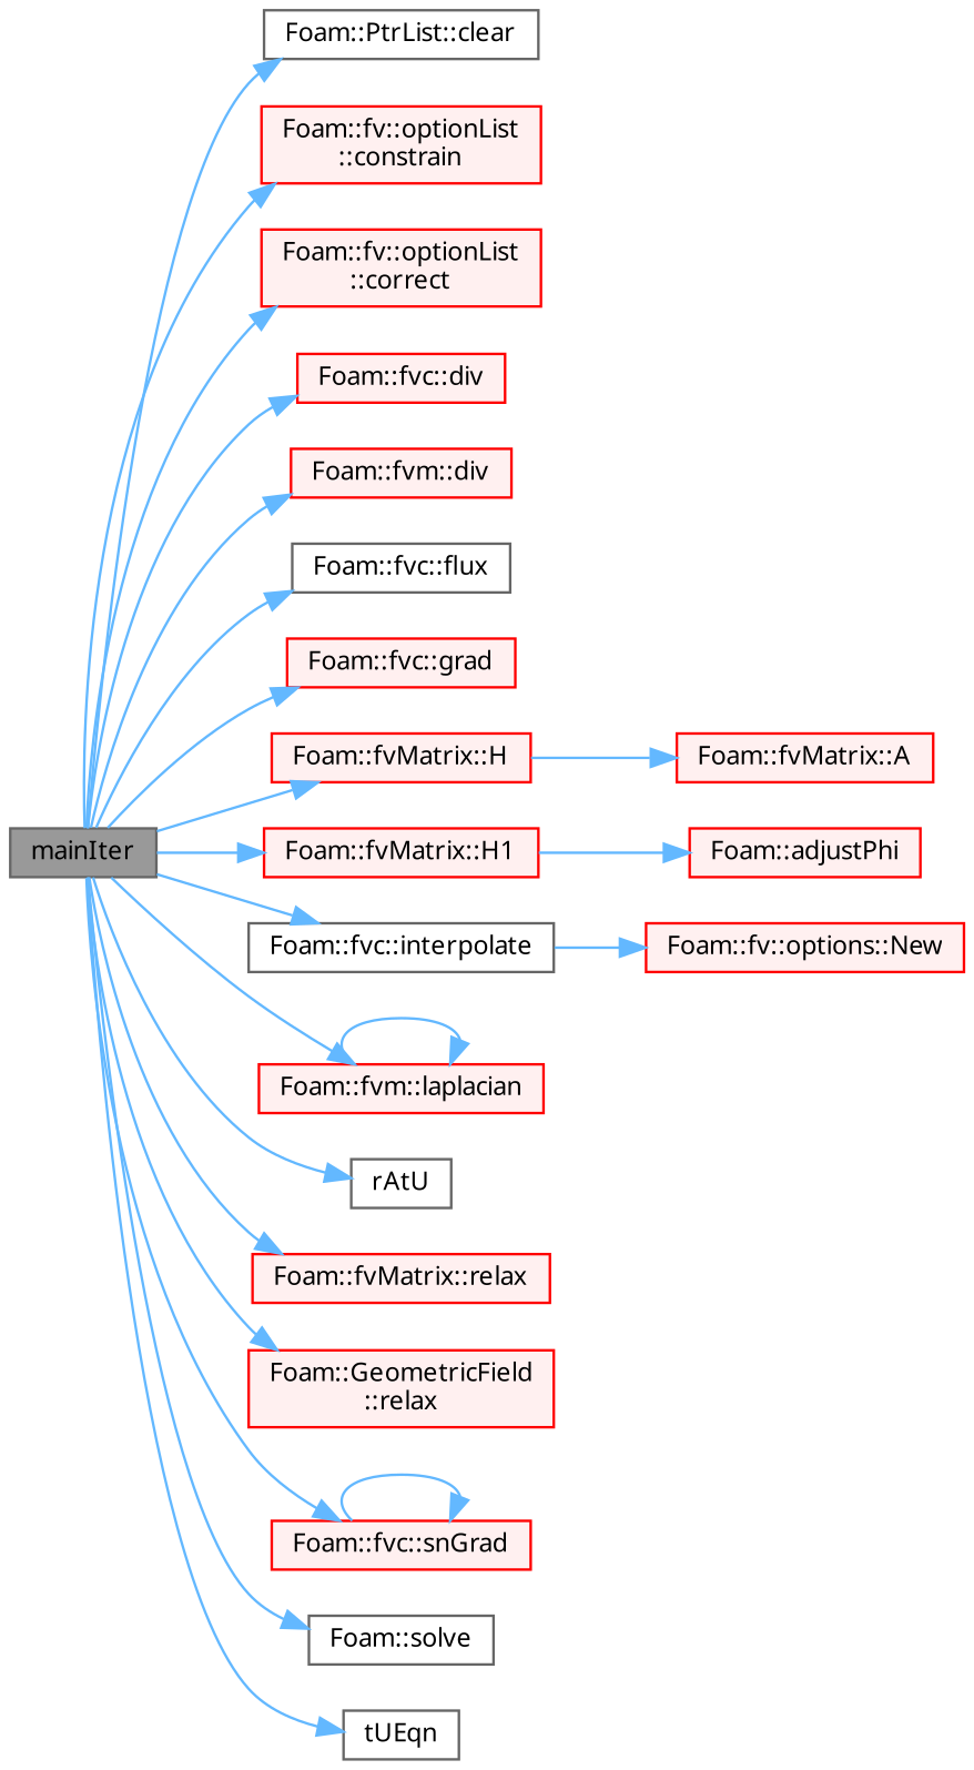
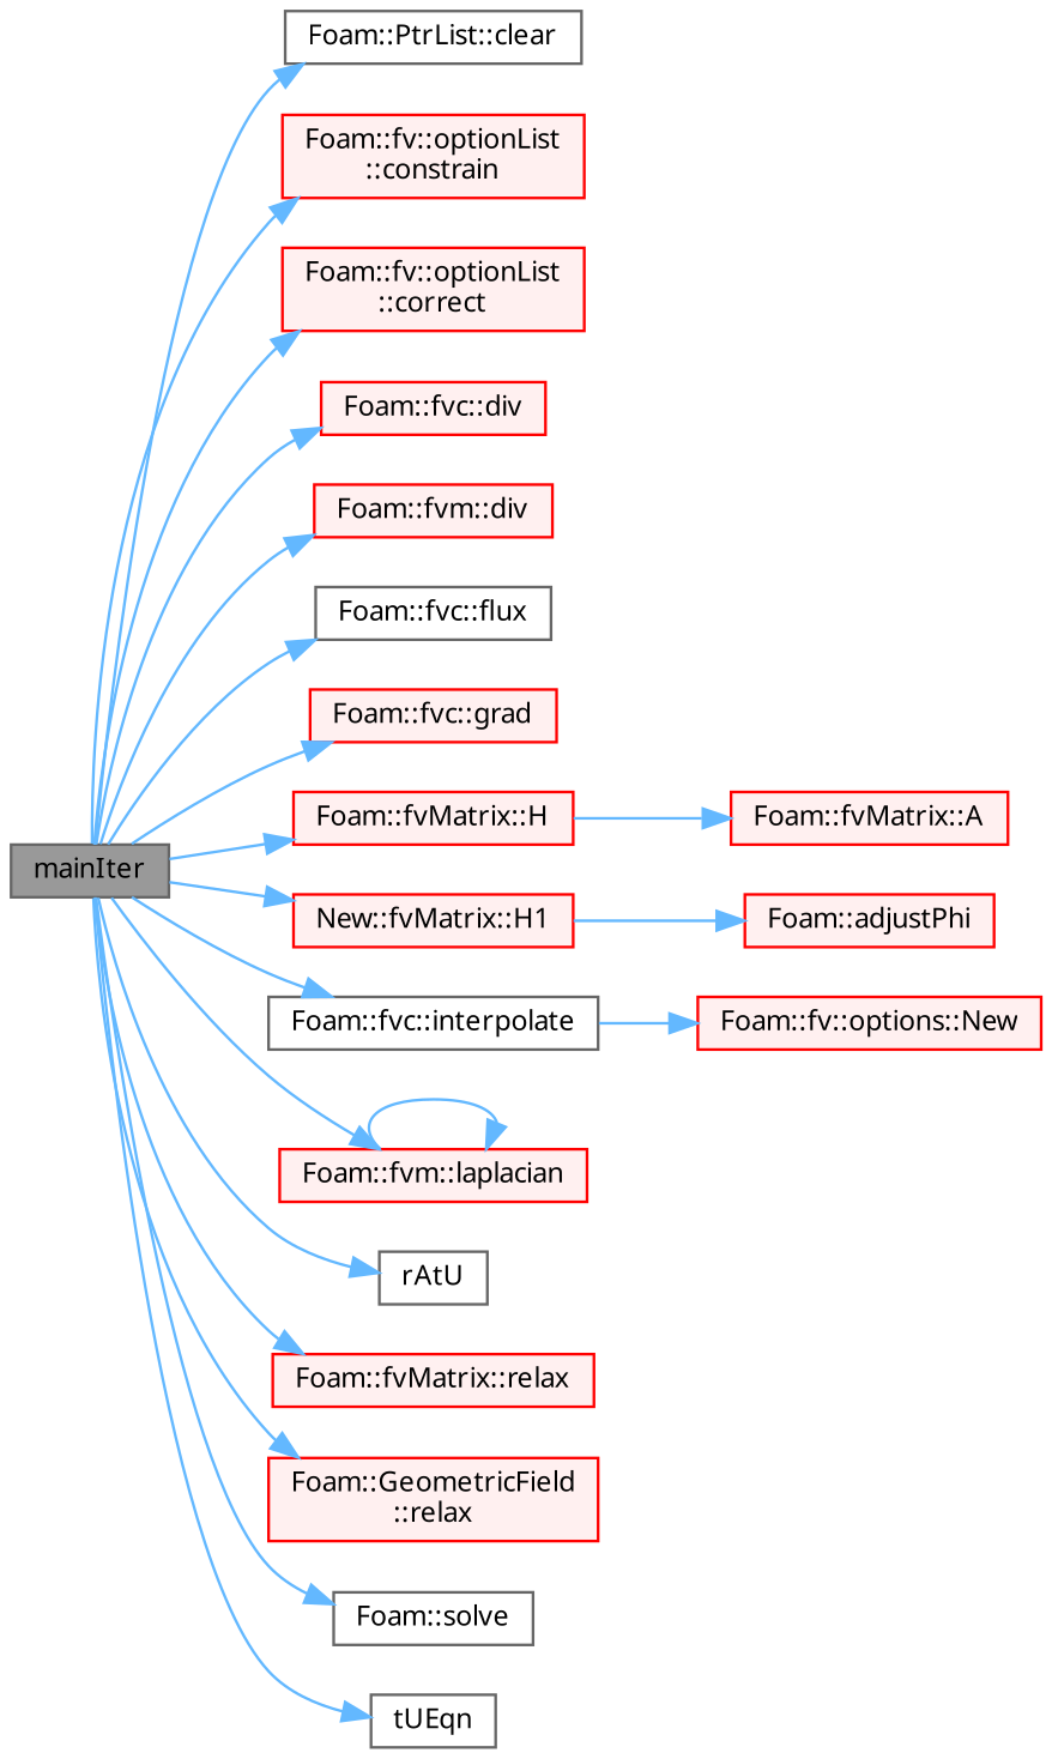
  digraph {
    fontname="Noto Sans"
    rankdir=LR
    node [color=red fillcolor="#FFF0F0" fontname="Noto Sans" fontsize=10 shape=box style=filled]
    edge [color=steelblue1 fontname="Noto Sans" fontsize=10 labelfontname=Helvetica labelfontsize=10 style=solid]
    n1 [color=gray40 fillcolor=grey60 fontcolor=black height=0.2 label=mainIter width=0.4]
    n2 [color=grey40 fillcolor=white height=0.2 label="Foam::PtrList::clear" width=0.4]
    n3 [height=0.2 label="Foam::fv::optionList\l::constrain" width=0.4]
    n4 [height=0.2 label="Foam::fv::optionList\l::correct" width=0.4]
    n5 [height=0.2 label="Foam::fvc::div" width=0.4]
    n6 [height=0.2 label="Foam::fvm::div" width=0.4]
    n7 [color=grey40 fillcolor=white height=0.2 label="Foam::fvc::flux" width=0.4]
    n8 [height=0.2 label="Foam::fvc::grad" width=0.4]
    n9 [height=0.2 label="Foam::fvMatrix::H" width=0.4]
-   n10 [height=0.2 label="Foam::fvMatrix::H1" width=0.4]
+   n10 [height=0.2 label="New::fvMatrix::H1" width=0.4]
    n11 [color=grey40 fillcolor=white height=0.2 label="Foam::fvc::interpolate" width=0.4]
    n12 [height=0.2 label="Foam::fvm::laplacian" width=0.4]
    n13 [color=grey40 fillcolor=white height=0.2 label=rAtU width=0.4]
    n14 [height=0.2 label="Foam::fvMatrix::relax" width=0.4]
    n15 [height=0.2 label="Foam::GeometricField\l::relax" width=0.4]
-   n16 [height=0.2 label="Foam::fvc::snGrad" width=0.4]
    n17 [color=grey40 fillcolor=white height=0.2 label="Foam::solve" width=0.4]
    n18 [color=grey40 fillcolor=white height=0.2 label=tUEqn width=0.4]
    n19 [height=0.2 label="Foam::fvMatrix::A" width=0.4]
    n20 [height=0.2 label="Foam::adjustPhi" width=0.4]
    n21 [height=0.2 label="Foam::fv::options::New" width=0.4]
    n1 -> n2
    n1 -> n3
    n1 -> n4
    n1 -> n5
    n1 -> n6
    n1 -> n7
    n1 -> n8
    n1 -> n9
    n1 -> n10
    n1 -> n11
    n1 -> n12
    n1 -> n13
    n1 -> n14
    n1 -> n15
-   n1 -> n16
    n1 -> n17
    n1 -> n18
    n9 -> n19
    n10 -> n20
    n11 -> n21
    n12 -> n12
-   n16 -> n16
  }
